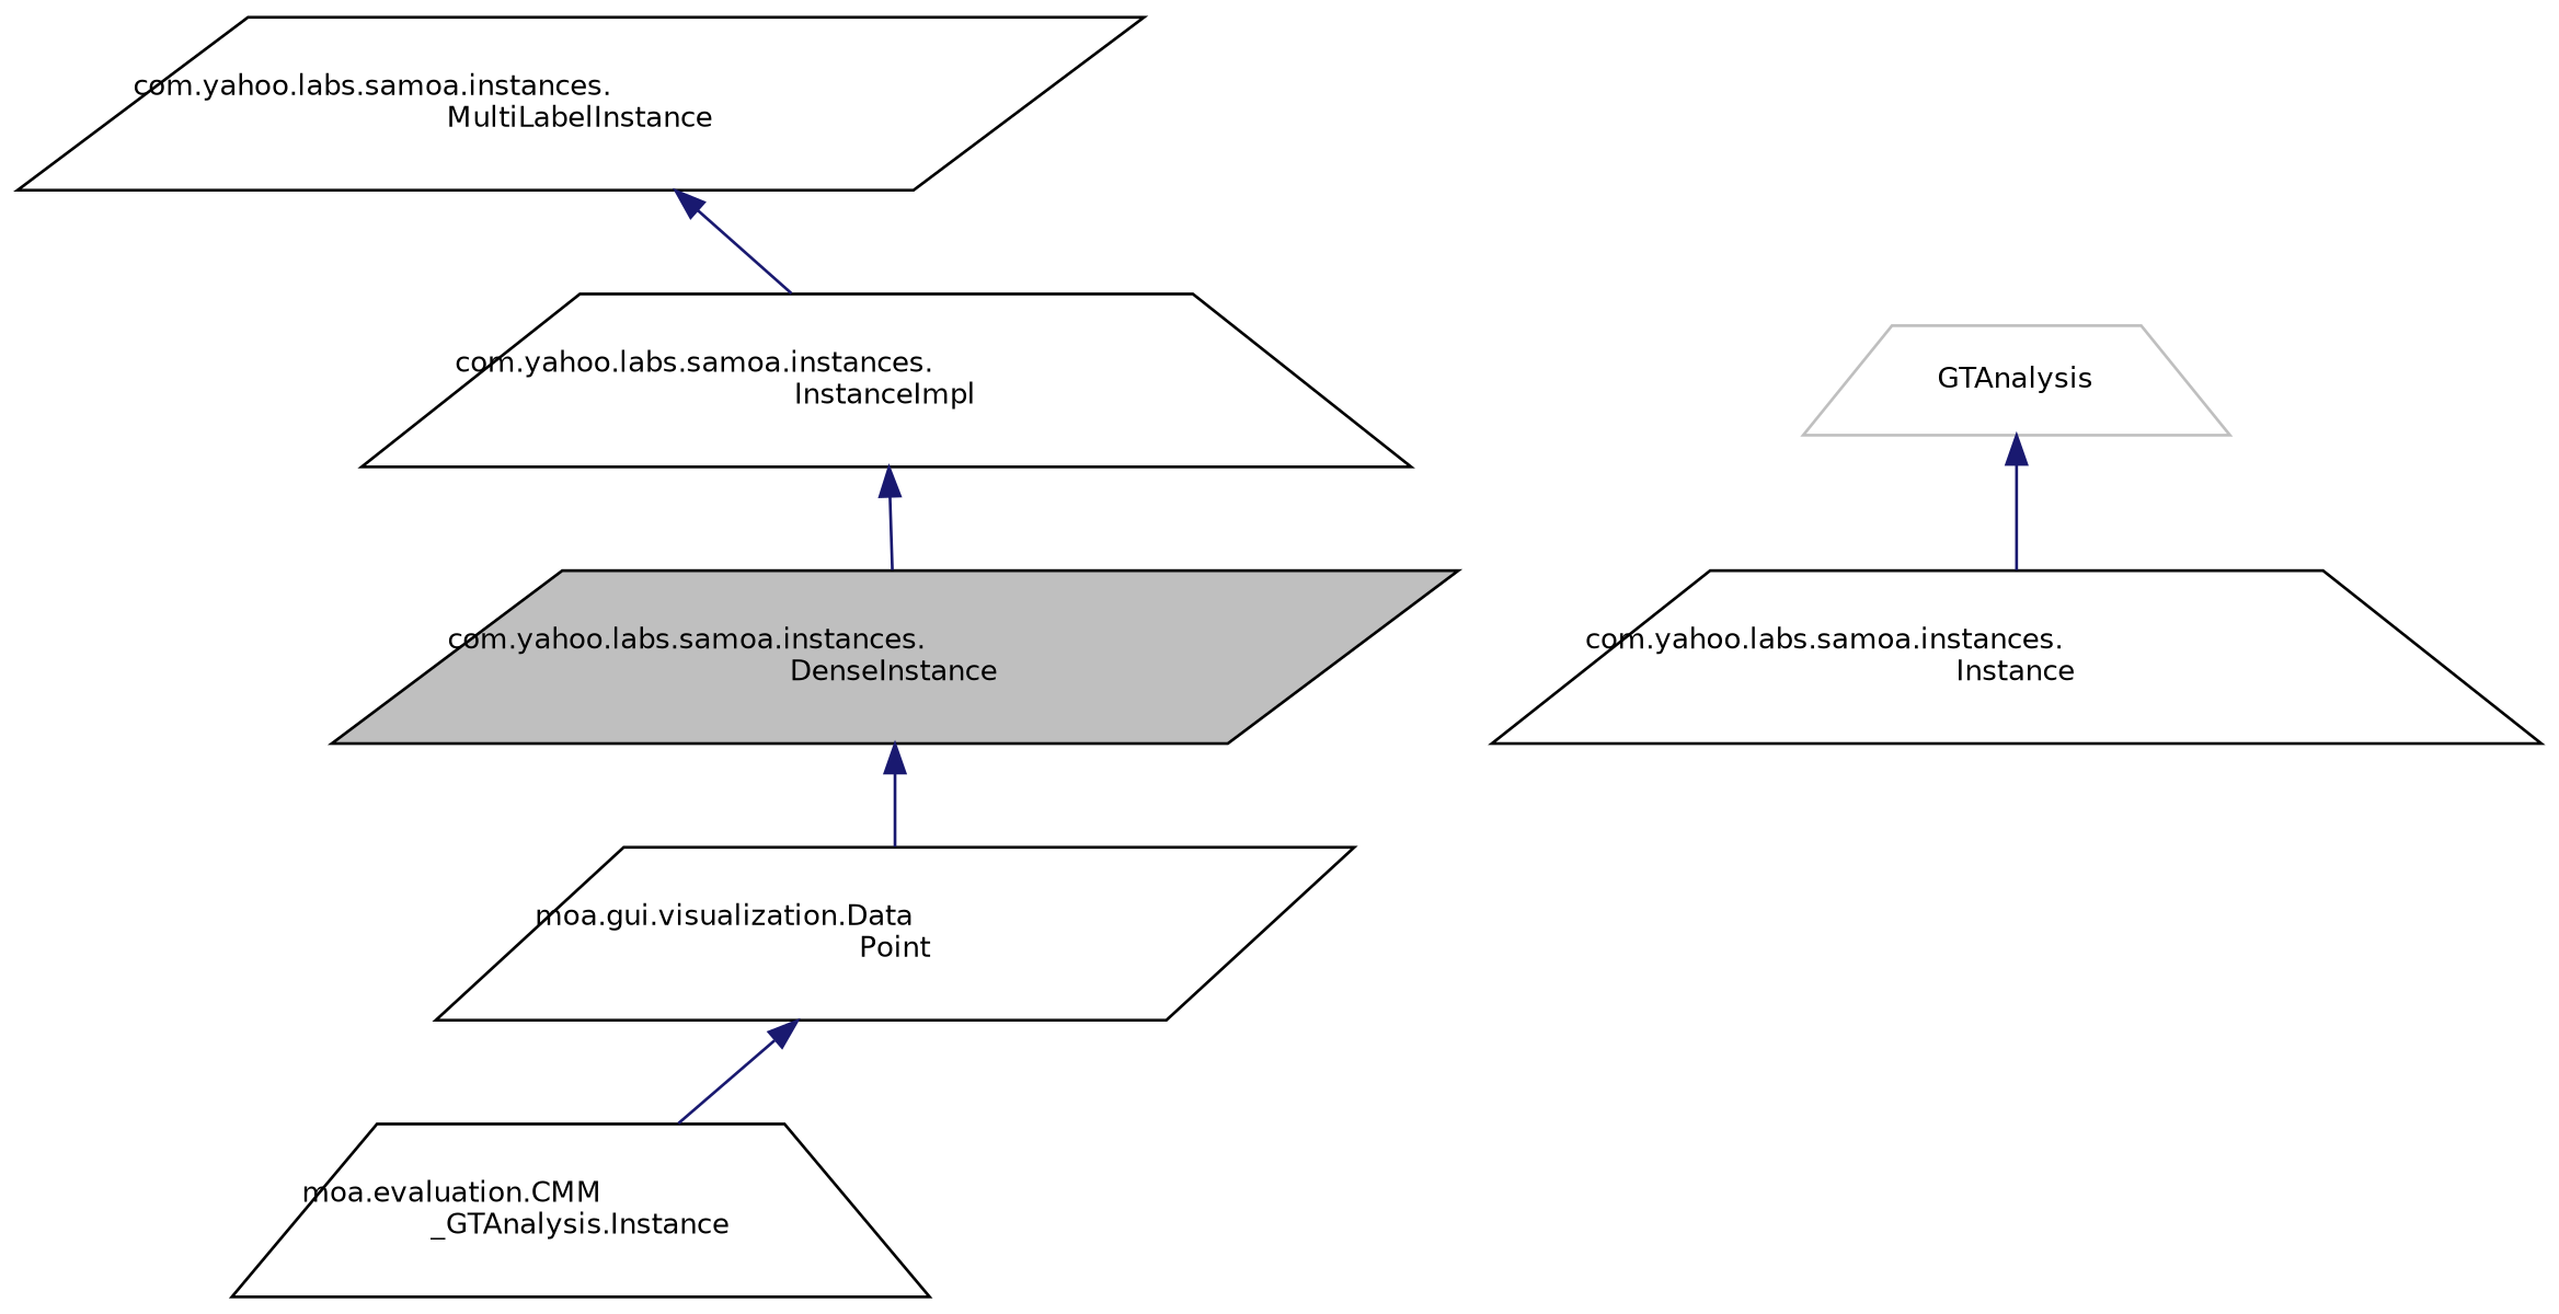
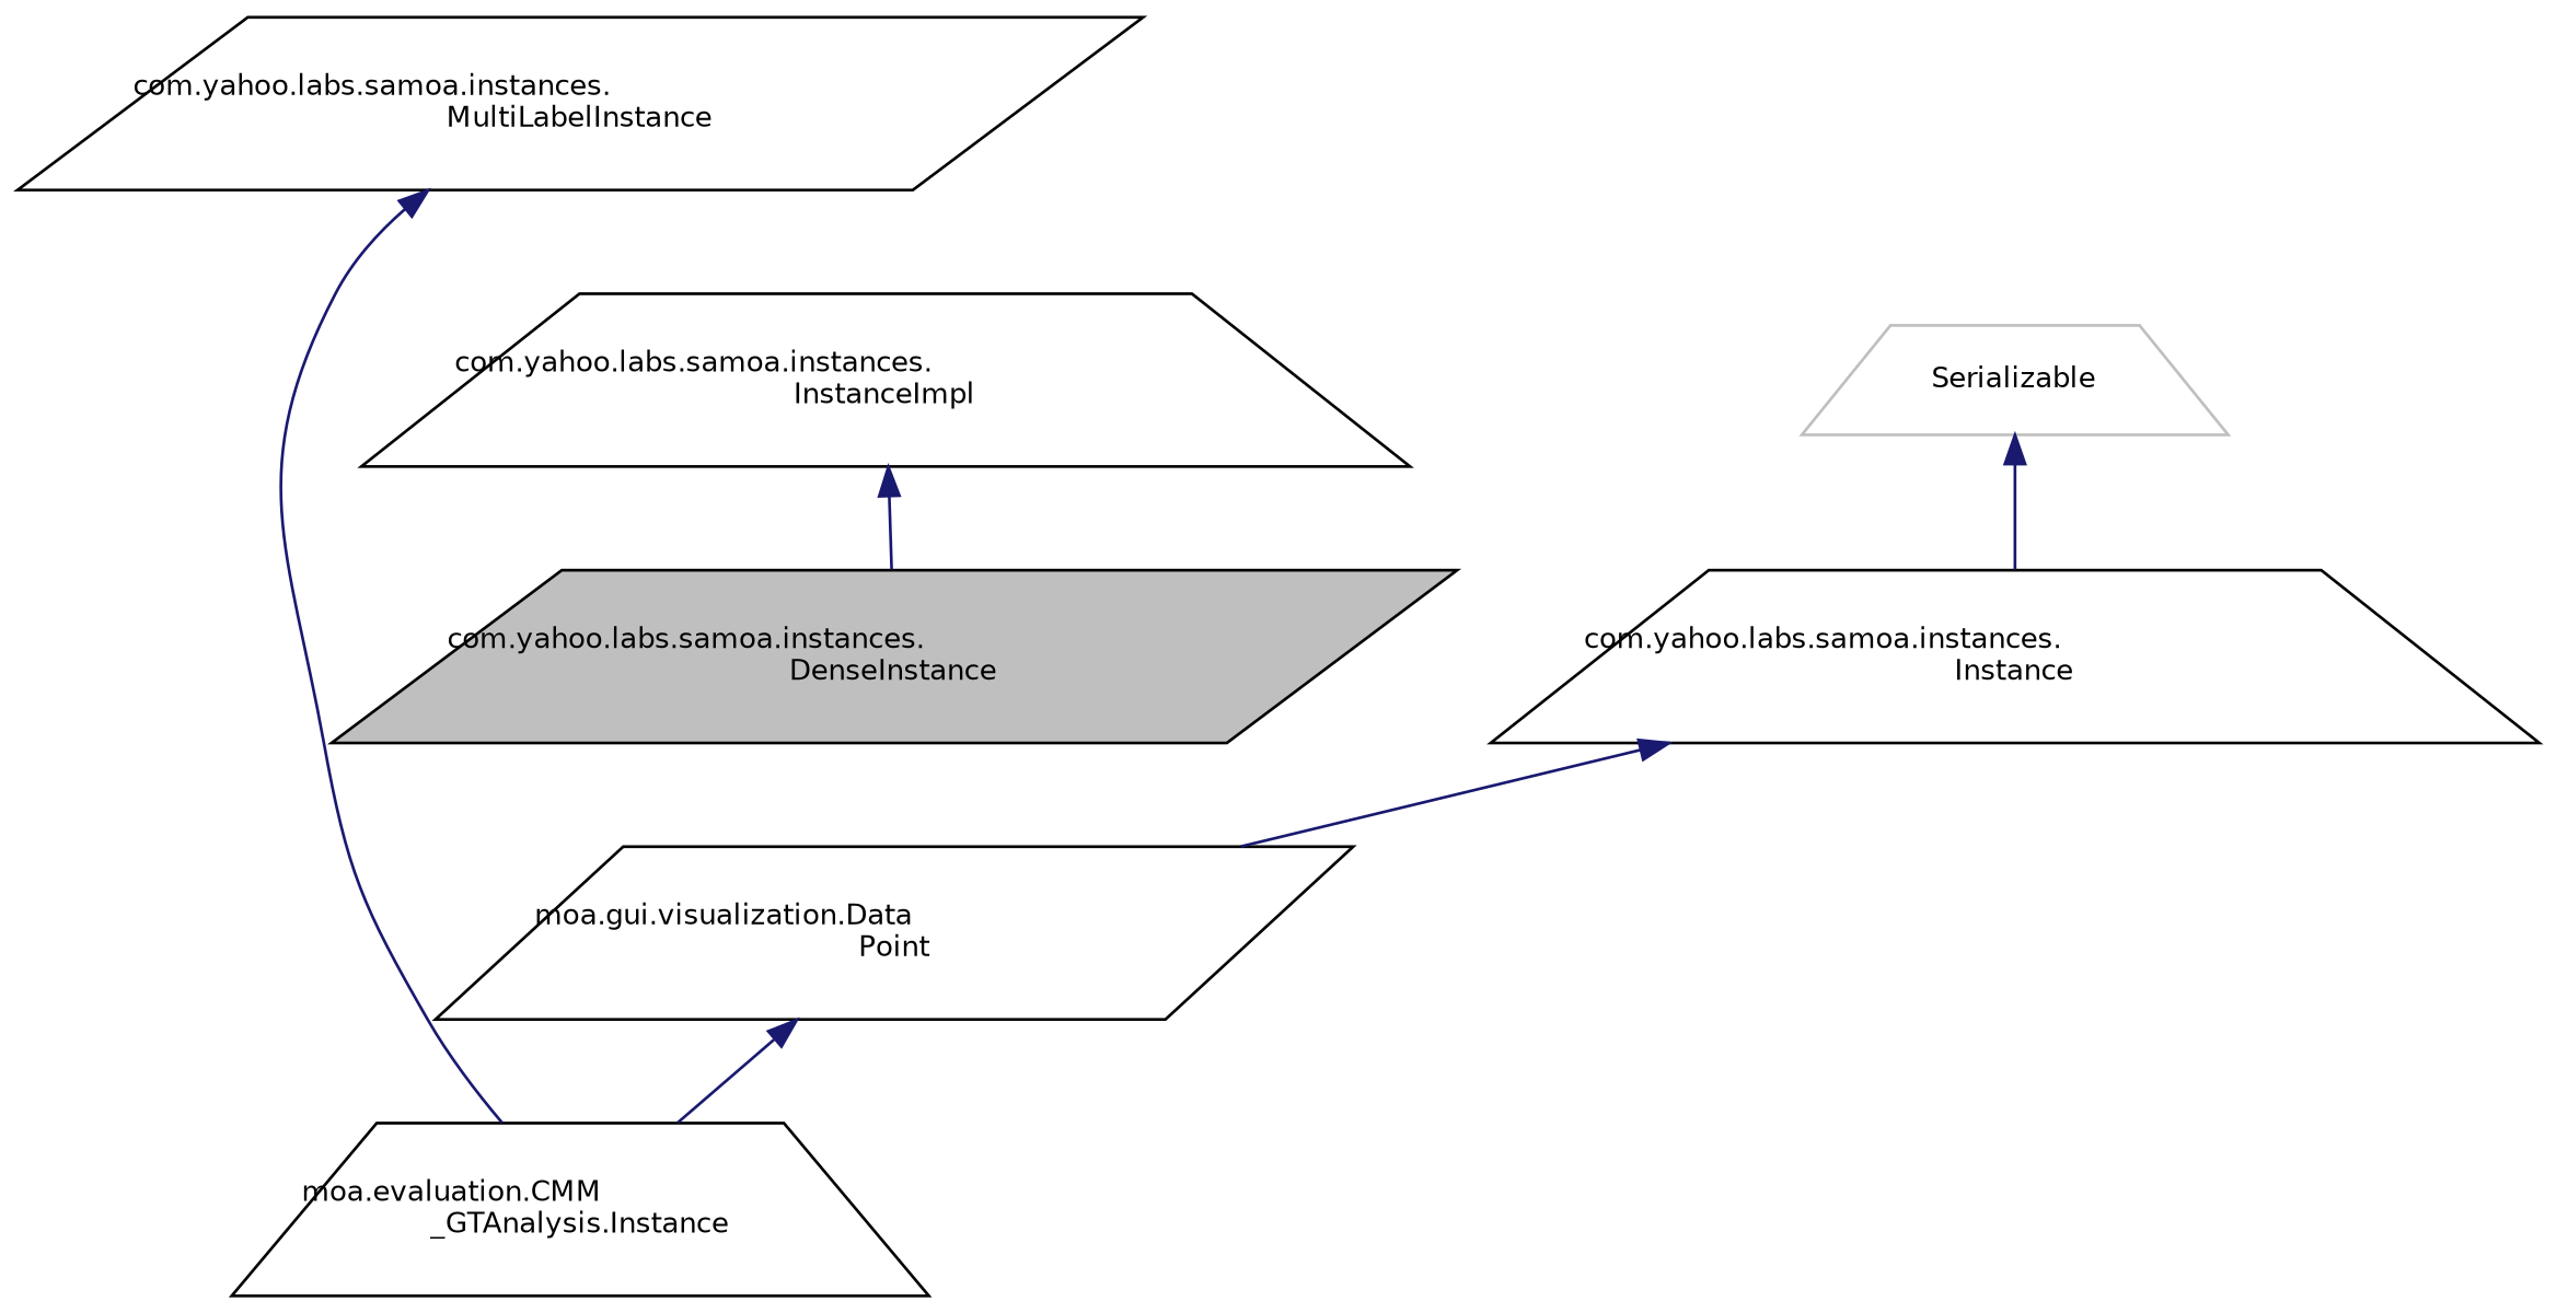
  digraph {
    node [color=black fillcolor=white fontname=Helvetica fontsize=10 shape=trapezium style=filled]
    edge [color=midnightblue dir=back fontname=Helvetica fontsize=10 labelfontname=Helvetica labelfontsize=10 style=solid]
    n1 [fillcolor=grey75 fontcolor=black height=0.2 label="com.yahoo.labs.samoa.instances.\lDenseInstance" shape=parallelogram width=0.4]
    n2 [height=0.2 label="moa.gui.visualization.Data\lPoint" shape=parallelogram width=0.4]
    n3 [height=0.2 label="moa.evaluation.CMM\l_GTAnalysis.Instance" width=0.4]
    n4 [height=0.2 label="com.yahoo.labs.samoa.instances.\lInstanceImpl" width=0.4]
    n5 [height=0.2 label="com.yahoo.labs.samoa.instances.\lMultiLabelInstance" shape=parallelogram width=0.4]
    n6 [height=0.2 label="com.yahoo.labs.samoa.instances.\lInstance" width=0.4]
-   n7 [color=grey75 height=0.2 label=GTAnalysis width=0.4]
-   n1 -> n2
+   n7 [color=grey75 height=0.2 label=Serializable width=0.4]
+   n6 -> n2
    n2 -> n3
    n4 -> n1
-   n5 -> n4
+   n5 -> n3
    n7 -> n6
  }
